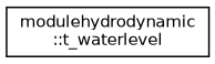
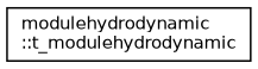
  digraph {
    rankdir=TB
-   n1 [color=black fillcolor=white fontname=Helvetica fontsize=10 height=0.2 label="modulehydrodynamic\l::t_waterlevel" shape=record style=filled width=0.4]
+   n1 [color=black fillcolor=white fontname=Helvetica fontsize=10 height=0.2 label="modulehydrodynamic\l::t_modulehydrodynamic" shape=record style=filled width=0.4]
  }
